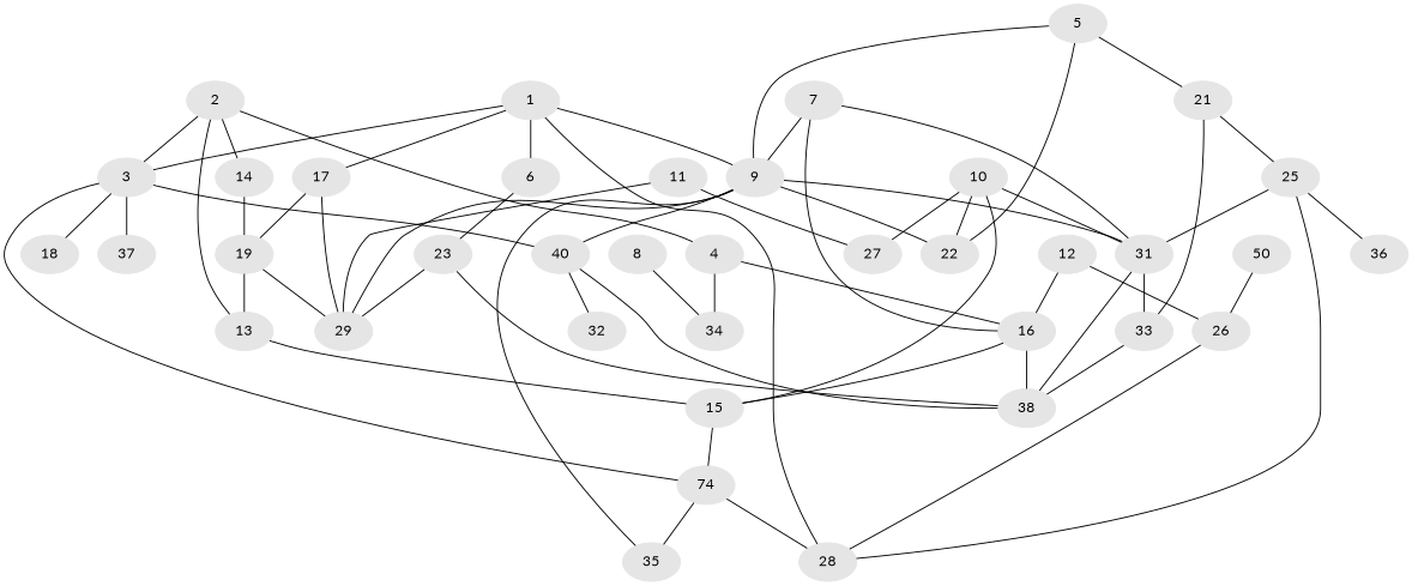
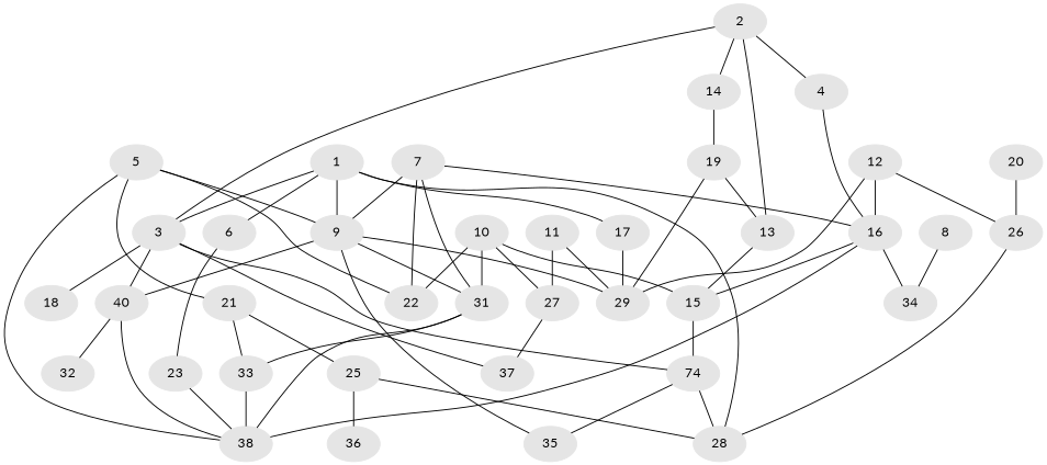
  graph {
    fontname=Lato
    node [color=gray90 fontname=Lato style=filled]
    edge [fontname=Lato weight=1.0]
    1
    3
    6
    9
    17
    28
    18
    n8 [label=74]
    n9 [label=40]
    37
    23
    22
    31
    29
    35
    19
    2
    4
    13
    14
    16
    34
    15
    38
    32
    5
    21
    25
    33
    7
    8
    10
    27
    11
    12
    26
-   20 [label=50]
+   20
    36
    1 -- 3
    1 -- 6 [weight=2.0]
    1 -- 9 [weight=2.0]
    1 -- 17
    1 -- 28
    3 -- 18
    3 -- n8
    3 -- n9
    3 -- 37
    6 -- 23
    9 -- n9
-   9 -- 22
+   7 -- 22
    9 -- 31
    9 -- 29
    9 -- 35
    17 -- 29
-   17 -- 19
    n8 -- 28
    n8 -- 35
    n9 -- 38
    n9 -- 32
    23 -- 38
    31 -- 38
    31 -- 33
    19 -- 29
    19 -- 13
    2 -- 3
    2 -- 4
    2 -- 13
    2 -- 14
    4 -- 16
-   4 -- 34
+   16 -- 34
    13 -- 15
    14 -- 19
    16 -- 15
    16 -- 38 [weight=2.0]
    15 -- n8
    5 -- 9
    5 -- 22
+   5 -- 38
    5 -- 21
    21 -- 25
    21 -- 33
    25 -- 28
-   25 -- 31
    25 -- 36
    33 -- 38 [weight=2.0]
    7 -- 9
    7 -- 31
    7 -- 16
    8 -- 34
    10 -- 22
    10 -- 31 [weight=2.0]
    10 -- 15
    10 -- 27
+   27 -- 37
    11 -- 29
    11 -- 27
-   23 -- 29
+   12 -- 29
    12 -- 16
    12 -- 26
    26 -- 28
    20 -- 26
  }
